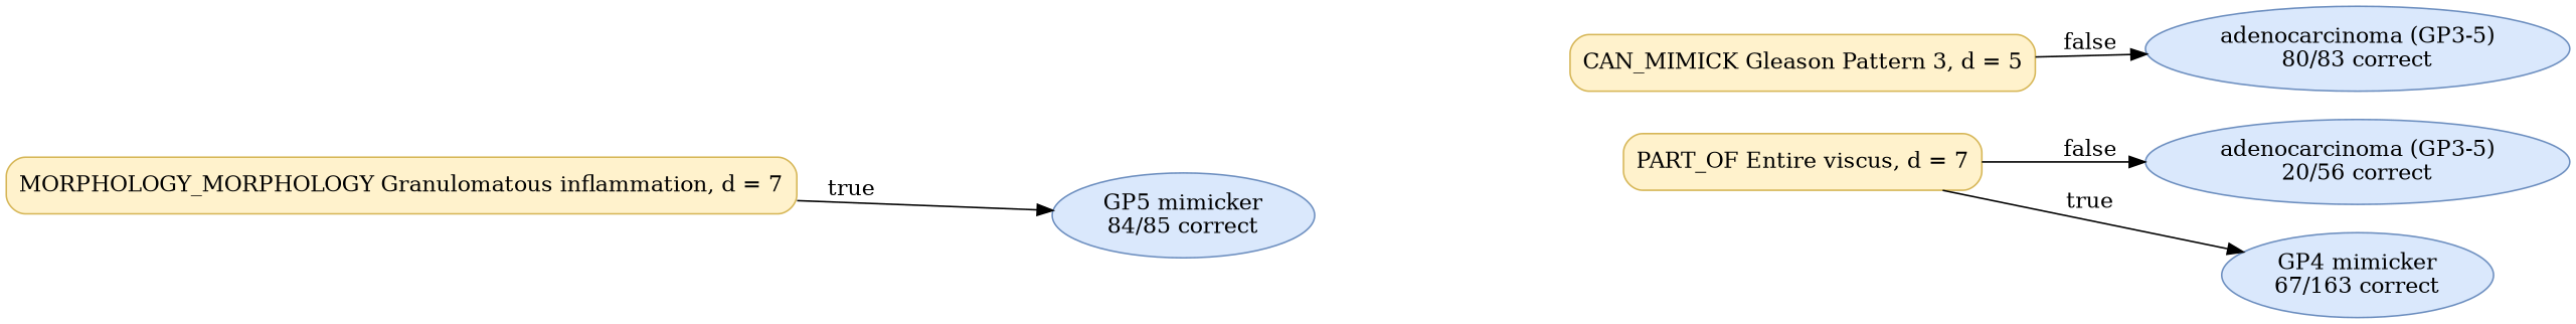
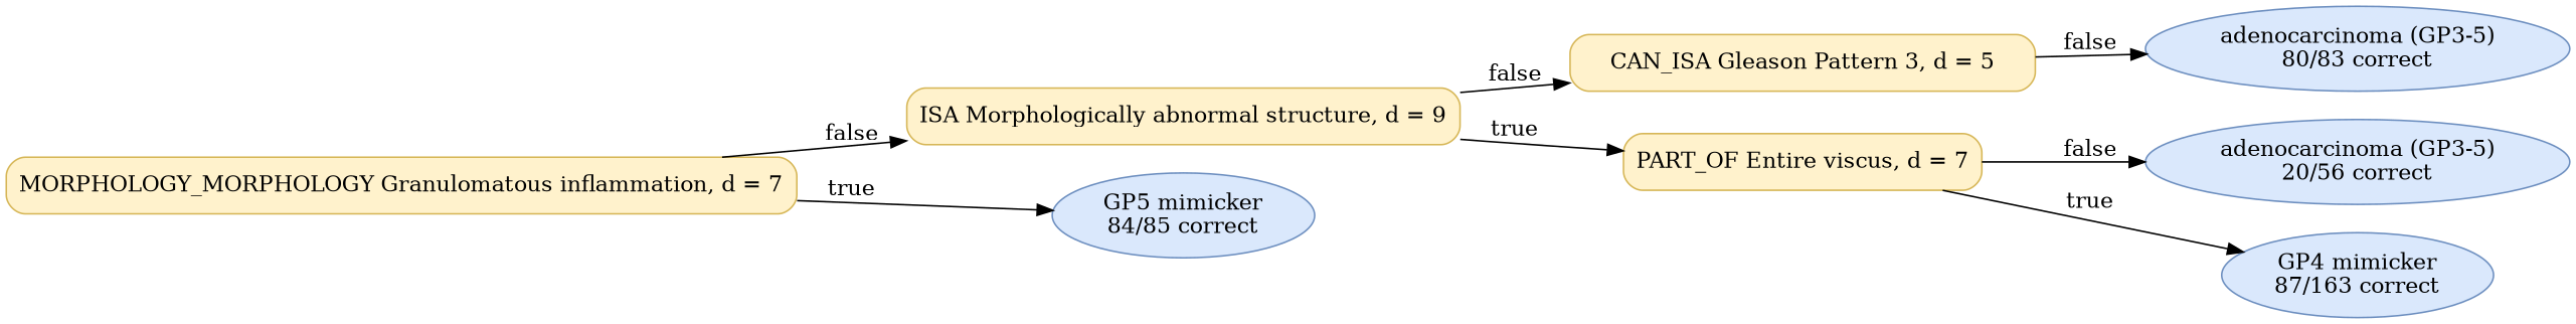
  digraph {
    fontname="Times-Roman"
    rankdir=LR
    node [color="#D6B656" fillcolor="#FFF2CC" fontname="Times-Roman" shape=box style="rounded,filled"]
    n1 [label="MORPHOLOGY_MORPHOLOGY Granulomatous inflammation, d = 7"]
+   n2 [label="ISA Morphologically abnormal structure, d = 9"]
    n3 [color="#6C8EBF" fillcolor="#DAE8FC" label=<GP5 mimicker<br/>84/85 correct> shape=ellipse]
-   n4 [label="CAN_MIMICK Gleason Pattern 3, d = 5"]
+   n4 [label="CAN_ISA Gleason Pattern 3, d = 5"]
    n5 [label="PART_OF Entire viscus, d = 7"]
    n6 [color="#6C8EBF" fillcolor="#DAE8FC" label=<adenocarcinoma (GP3-5)<br/>80/83 correct> shape=ellipse]
    n7 [color="#6C8EBF" fillcolor="#DAE8FC" label=<adenocarcinoma (GP3-5)<br/>20/56 correct> shape=ellipse]
-   n8 [color="#6C8EBF" fillcolor="#DAE8FC" label=<GP4 mimicker<br/>67/163 correct> shape=ellipse]
+   n8 [color="#6C8EBF" fillcolor="#DAE8FC" label=<GP4 mimicker<br/>87/163 correct> shape=ellipse]
+   n1 -> n2 [label=false]
    n1 -> n3 [label=true]
+   n2 -> n4 [label=false]
+   n2 -> n5 [label=true]
    n4 -> n6 [label=false]
    n5 -> n7 [label=false]
    n5 -> n8 [label=true]
  }
